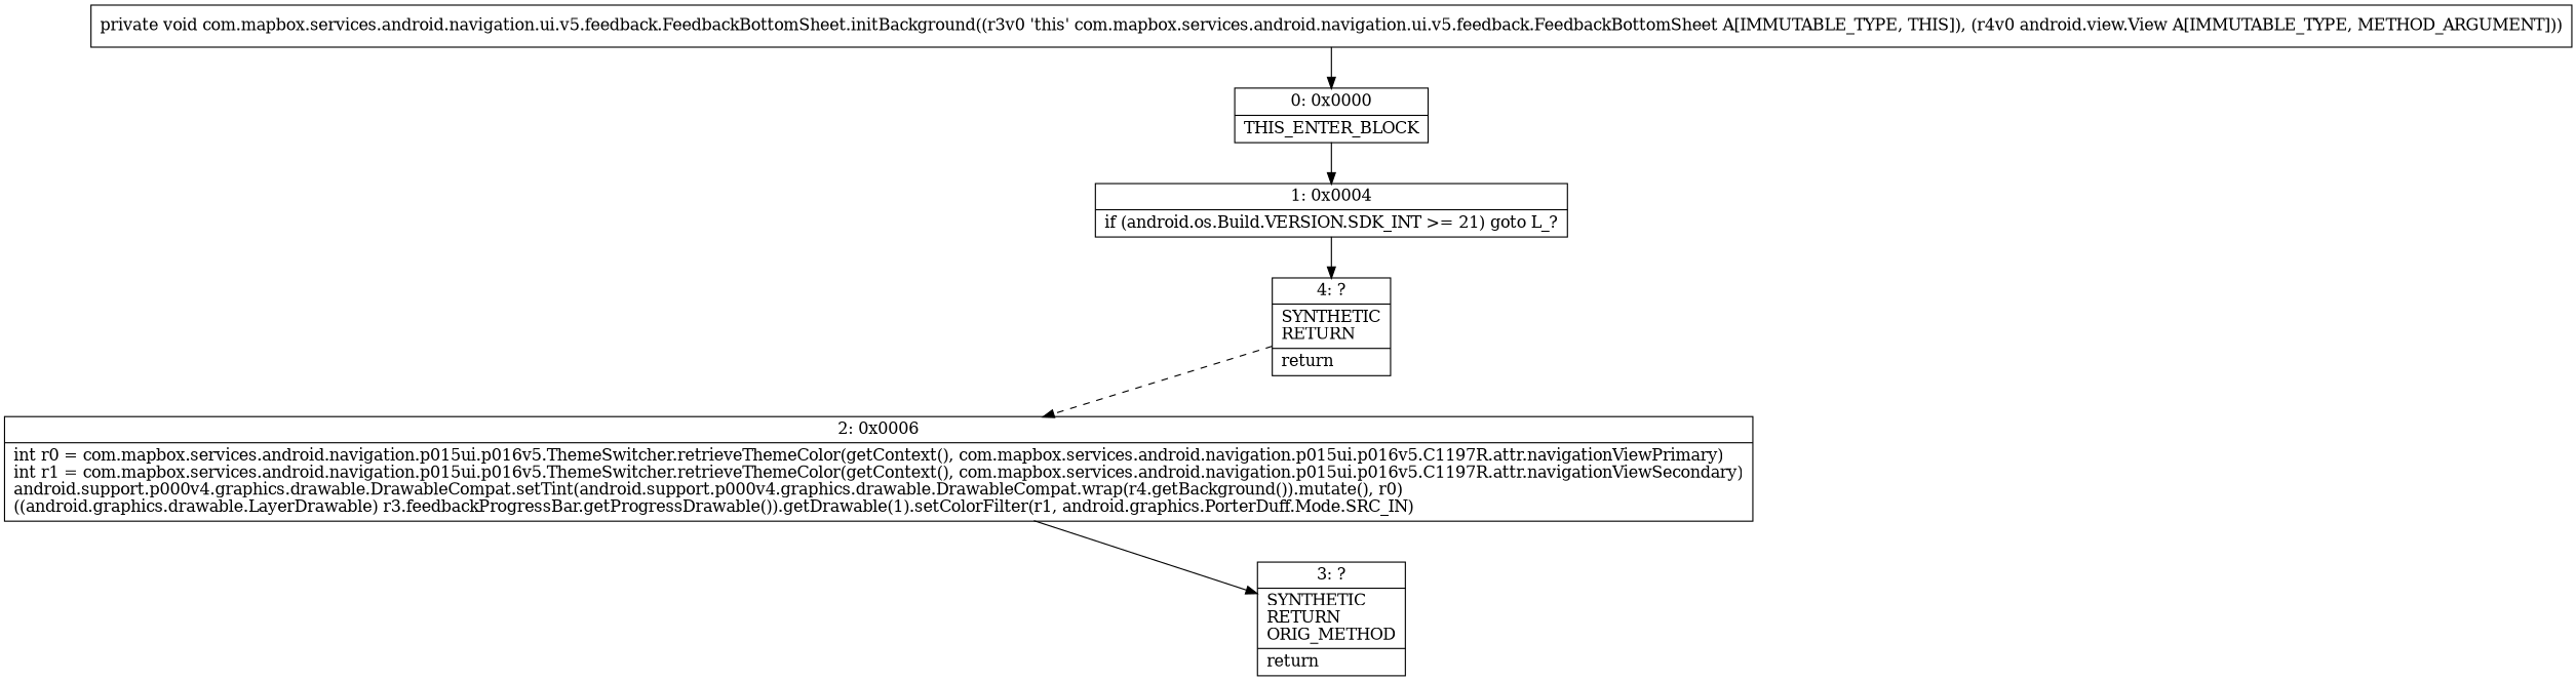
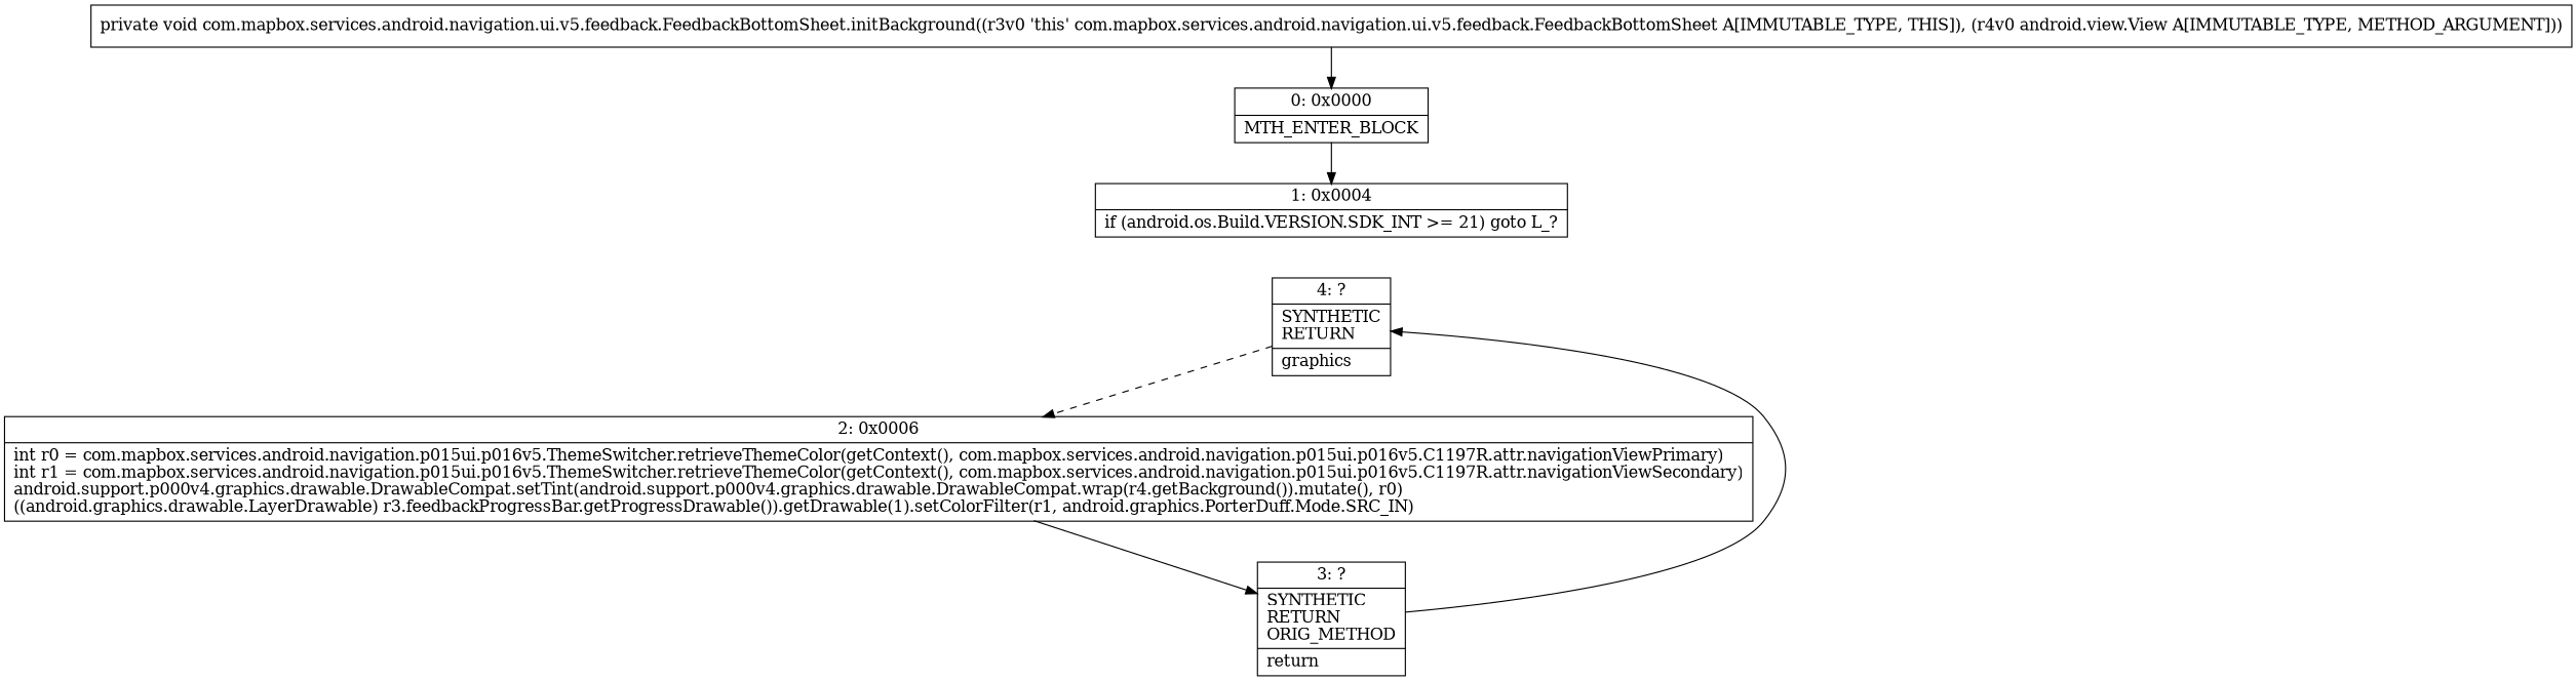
  digraph {
    node [shape=record]
-   n1 [label="{0\:\ 0x0000|THIS_ENTER_BLOCK\l}"]
+   n1 [label="{0\:\ 0x0000|MTH_ENTER_BLOCK\l}"]
    n2 [label="{1\:\ 0x0004|if (android.os.Build.VERSION.SDK_INT \>= 21) goto L_?\l}"]
-   n3 [label="{4\:\ ?|SYNTHETIC\lRETURN\l|return\l}"]
+   n3 [label="{4\:\ ?|SYNTHETIC\lRETURN\l|graphics\l}"]
    n4 [label="{2\:\ 0x0006|int r0 = com.mapbox.services.android.navigation.p015ui.p016v5.ThemeSwitcher.retrieveThemeColor(getContext(), com.mapbox.services.android.navigation.p015ui.p016v5.C1197R.attr.navigationViewPrimary)\lint r1 = com.mapbox.services.android.navigation.p015ui.p016v5.ThemeSwitcher.retrieveThemeColor(getContext(), com.mapbox.services.android.navigation.p015ui.p016v5.C1197R.attr.navigationViewSecondary)\landroid.support.p000v4.graphics.drawable.DrawableCompat.setTint(android.support.p000v4.graphics.drawable.DrawableCompat.wrap(r4.getBackground()).mutate(), r0)\l((android.graphics.drawable.LayerDrawable) r3.feedbackProgressBar.getProgressDrawable()).getDrawable(1).setColorFilter(r1, android.graphics.PorterDuff.Mode.SRC_IN)\l}"]
    n5 [label="{3\:\ ?|SYNTHETIC\lRETURN\lORIG_METHOD\l|return\l}"]
    n6 [label="{private void com.mapbox.services.android.navigation.ui.v5.feedback.FeedbackBottomSheet.initBackground((r3v0 'this' com.mapbox.services.android.navigation.ui.v5.feedback.FeedbackBottomSheet A[IMMUTABLE_TYPE, THIS]), (r4v0 android.view.View A[IMMUTABLE_TYPE, METHOD_ARGUMENT])) }"]
    n1 -> n2
-   n2 -> n3
+   n5 -> n3
    n3 -> n4 [style=dashed]
    n4 -> n5
    n6 -> n1
  }
